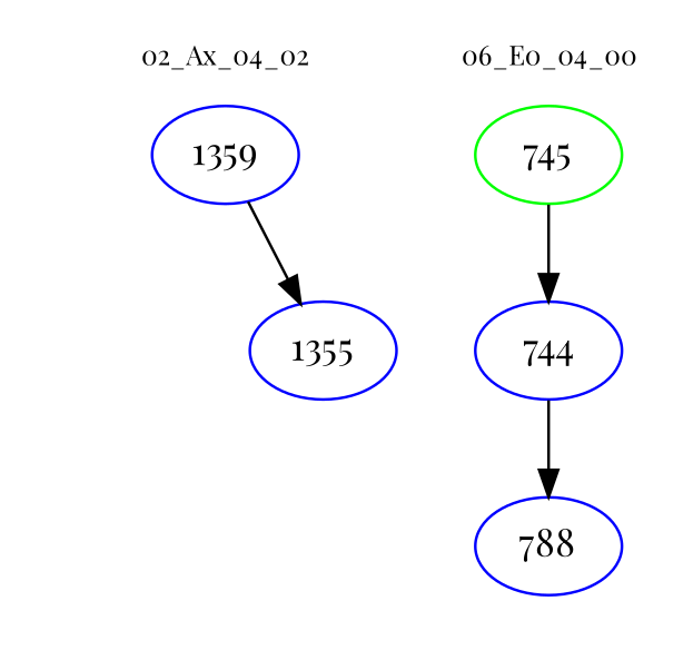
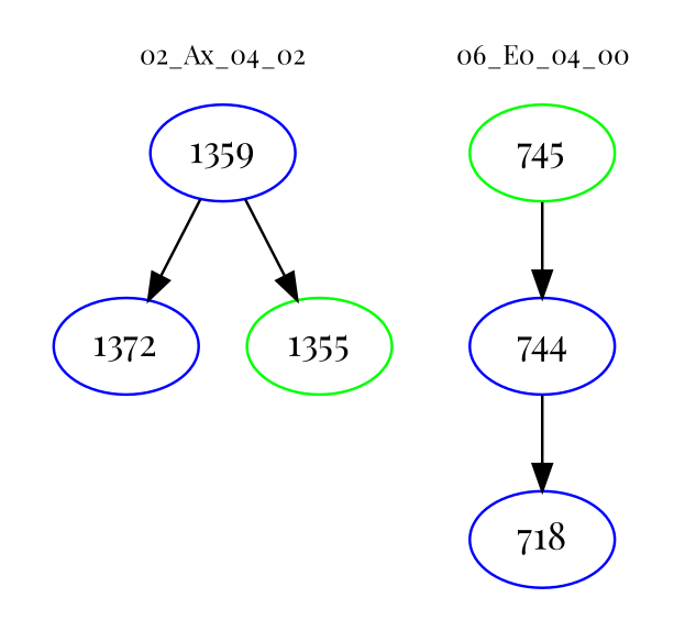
  digraph {
    fontname="Playfair Display"
    node [color=blue fontname="Playfair Display"]
    edge [color=black fontname="Playfair Display"]
    n1 [label=1359]
-   n3 [label=1355]
+   n2 [label=1372]
+   n3 [color=green label=1355]
    n4 [label=744]
    n5 [color=green label=745]
-   n6 [label=788]
+   n6 [label=718]
    subgraph cluster_1 {
      color=white
      fontsize=10
      label="02_Ax_04_02"
      n1
+     n2
      n3
    }
    subgraph cluster_2 {
      color=white
      fontsize=10
      label="06_E0_04_00"
      n4
      n5
      n6
    }
+   n1 -> n2
    n1 -> n3
    n4 -> n6
    n5 -> n4
  }
